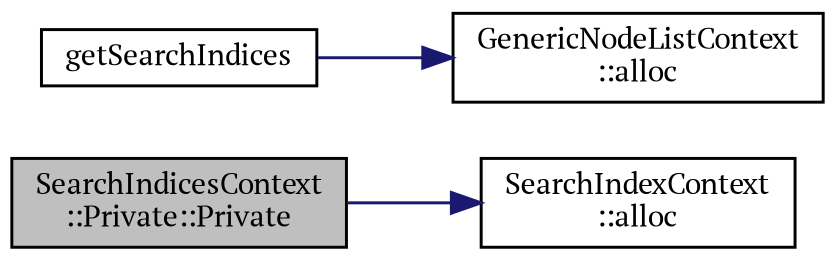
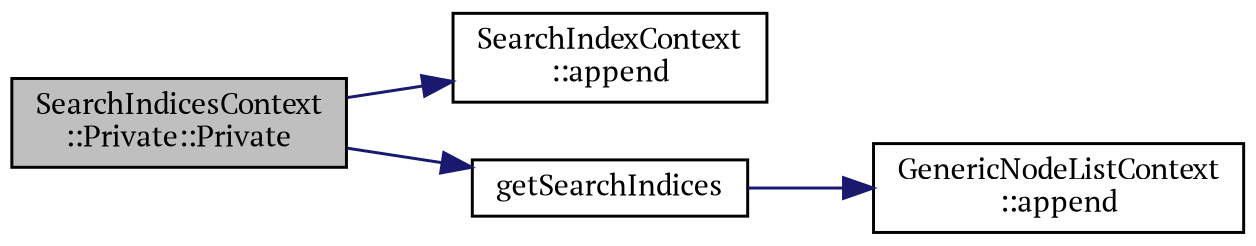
  digraph {
    fontname="PT Serif"
    rankdir=LR
    node [color=black fillcolor=white fontname="PT Serif" fontsize=10 shape=record style=filled]
    edge [color=midnightblue fontname="PT Serif" fontsize=10 labelfontname=Helvetica labelfontsize=10 style=solid]
    n1 [fillcolor=grey75 fontcolor=black height=0.2 label="SearchIndicesContext\l::Private::Private" width=0.4]
-   n2 [height=0.2 label="SearchIndexContext\l::alloc" width=0.4]
+   n2 [height=0.2 label="SearchIndexContext\l::append" width=0.4]
    n3 [height=0.2 label=getSearchIndices width=0.4]
-   n4 [height=0.2 label="GenericNodeListContext\l::alloc" width=0.4]
+   n4 [height=0.2 label="GenericNodeListContext\l::append" width=0.4]
    n1 -> n2
+   n1 -> n3
    n3 -> n4
  }
